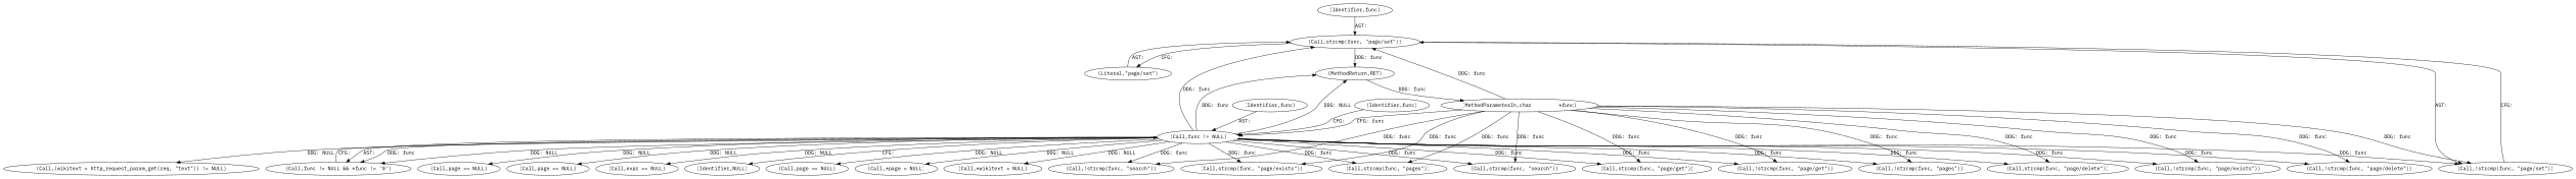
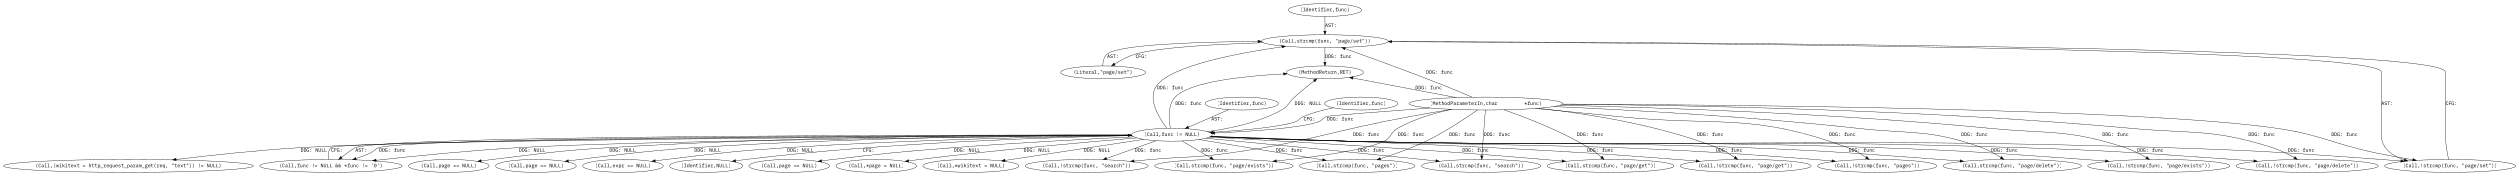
  digraph {
    fontname="IBM Plex Mono"
    node [fontname="IBM Plex Mono"]
    edge [fontname="IBM Plex Mono"]
    n1 [label="(Call,strcmp(func, \"page/set\"))"]
    n2 [label="(Literal,\"page/set\")"]
    n3 [label="(MethodReturn,RET)"]
    n4 [label="(Call,!strcmp(func, \"page/set\"))"]
    n5 [label="(MethodParameterIn,char         *func)"]
    n6 [label="(Call,func != NULL)"]
    n7 [label="(Call,!strcmp(func, \"page/delete\"))"]
    n8 [label="(Call,strcmp(func, \"search\"))"]
    n9 [label="(Call,strcmp(func, \"page/get\"))"]
    n10 [label="(Call,strcmp(func, \"pages\"))"]
    n11 [label="(Call,!strcmp(func, \"pages\"))"]
    n12 [label="(Call,!strcmp(func, \"page/exists\"))"]
    n13 [label="(Call,!strcmp(func, \"search\"))"]
    n14 [label="(Call,strcmp(func, \"page/delete\"))"]
    n15 [label="(Call,strcmp(func, \"page/exists\"))"]
    n16 [label="(Call,!strcmp(func, \"page/get\"))"]
    n17 [label="(Call,page == NULL)"]
    n18 [label="(Call,*page = NULL)"]
    n19 [label="(Call,*wikitext = NULL)"]
    n20 [label="(Call,(wikitext = http_request_param_get(req, \"text\")) != NULL)"]
    n21 [label="(Call,func != NULL && *func != '\0')"]
    n22 [label="(Call,page == NULL)"]
    n23 [label="(Call,page == NULL)"]
    n24 [label="(Call,expr == NULL)"]
    n25 [label="(Identifier,NULL)"]
    n26 [label="(Identifier,func)"]
    n27 [label="(Identifier,func)"]
    n28 [label="(Identifier,func)"]
    n1 -> n2 [label="CFG: "]
    n1 -> n3 [label="DDG: func"]
    n1 -> n4 [label="AST: "]
    n2 -> n1 [label="AST: "]
    n4 -> n1 [label="CFG: "]
    n5 -> n1 [label="DDG: func"]
-   n3 -> n5 [label="DDG: func"]
+   n5 -> n3 [label="DDG: func"]
    n5 -> n4 [label="DDG: func"]
-   n5 -> n6 [label="CFG: func"]
+   n5 -> n6 [label="DDG: func"]
    n5 -> n7 [label="DDG: func"]
    n5 -> n8 [label="DDG: func"]
    n5 -> n9 [label="DDG: func"]
    n5 -> n10 [label="DDG: func"]
    n5 -> n11 [label="DDG: func"]
    n5 -> n12 [label="DDG: func"]
    n5 -> n13 [label="DDG: func"]
    n5 -> n14 [label="DDG: func"]
    n5 -> n15 [label="DDG: func"]
    n5 -> n16 [label="DDG: func"]
    n6 -> n1 [label="DDG: func"]
    n6 -> n3 [label="DDG: func"]
    n6 -> n3 [label="DDG: NULL"]
    n6 -> n4 [label="DDG: func"]
    n6 -> n7 [label="DDG: func"]
    n6 -> n8 [label="DDG: func"]
    n6 -> n9 [label="DDG: func"]
    n6 -> n10 [label="DDG: func"]
    n6 -> n11 [label="DDG: func"]
    n6 -> n12 [label="DDG: func"]
    n6 -> n13 [label="DDG: func"]
    n6 -> n14 [label="DDG: func"]
    n6 -> n15 [label="DDG: func"]
    n6 -> n16 [label="DDG: func"]
    n6 -> n17 [label="DDG: NULL"]
    n6 -> n18 [label="DDG: NULL"]
    n6 -> n19 [label="DDG: NULL"]
    n6 -> n20 [label="DDG: NULL"]
    n6 -> n21 [label="AST: "]
    n6 -> n21 [label="DDG: func"]
    n6 -> n21 [label="DDG: NULL"]
    n6 -> n22 [label="DDG: NULL"]
    n6 -> n23 [label="DDG: NULL"]
    n6 -> n24 [label="DDG: NULL"]
    n6 -> n25 [label="CFG: "]
    n21 -> n6 [label="CFG: "]
    n26 -> n1 [label="AST: "]
    n27 -> n6 [label="AST: "]
    n28 -> n6 [label="CFG: "]
  }
